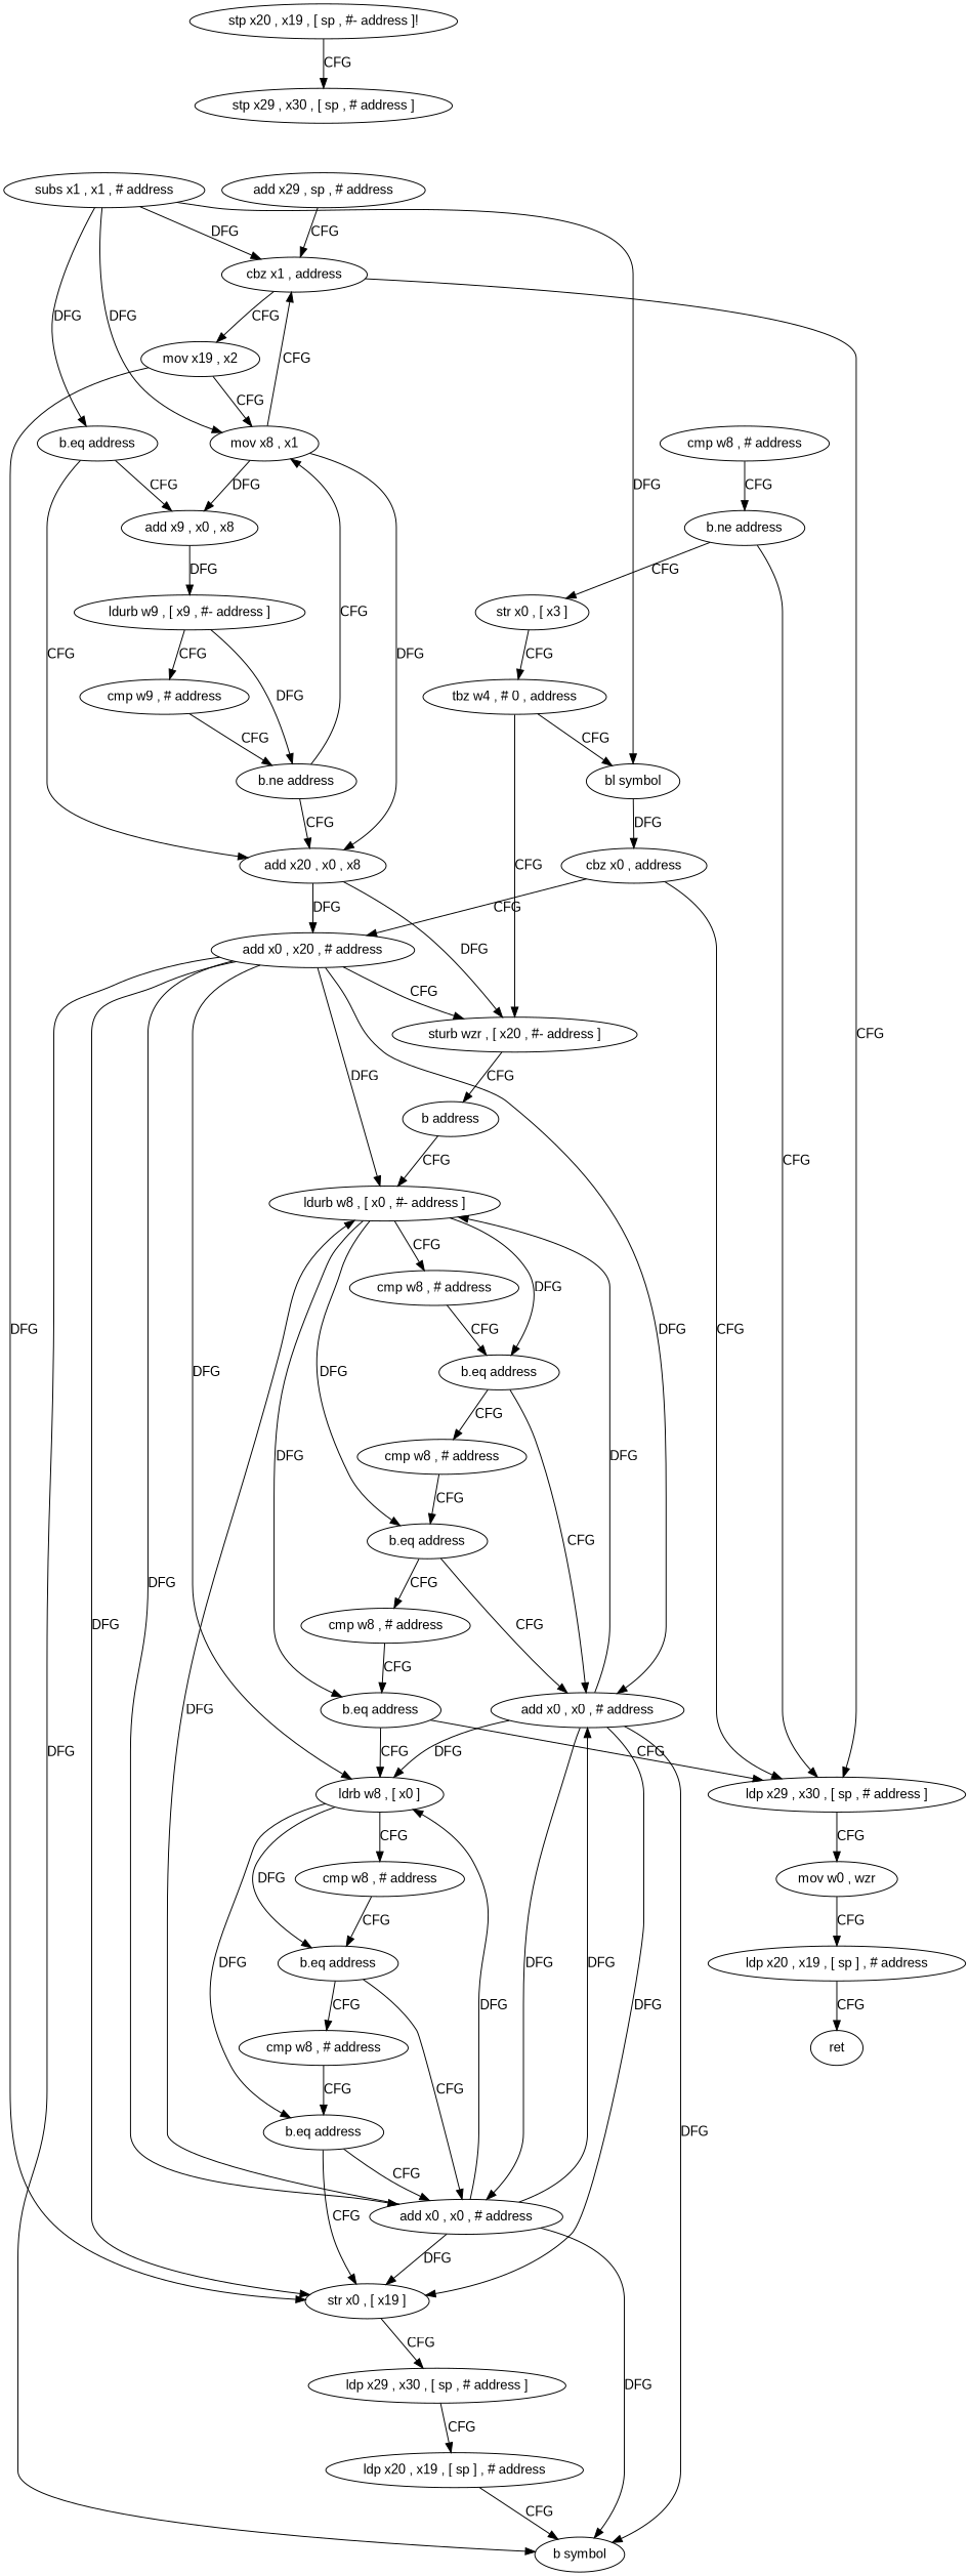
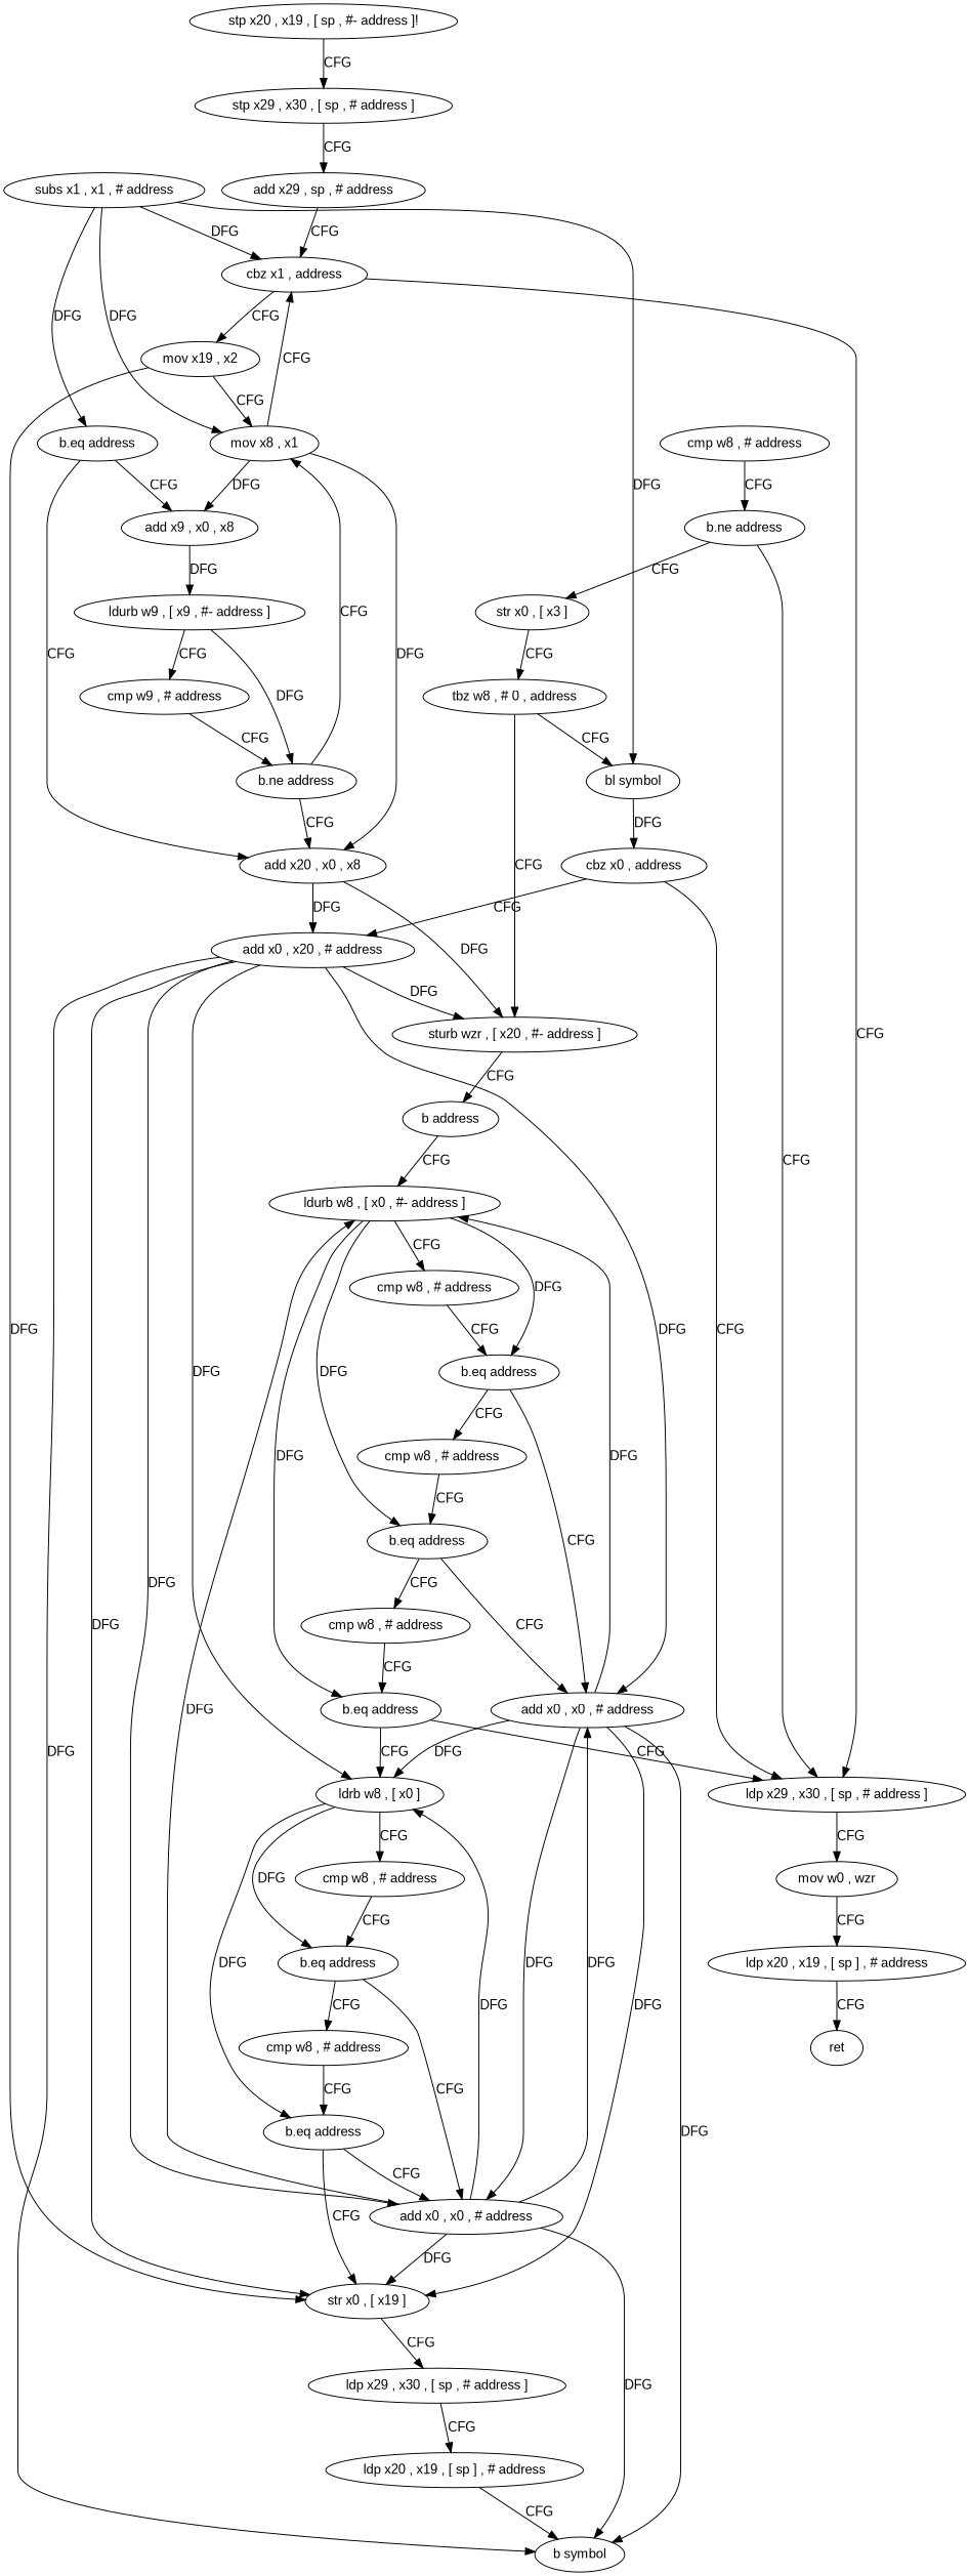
  digraph {
    fontname="Liberation Sans"
    node [fontname="Liberation Sans"]
    edge [fontname="Liberation Sans"]
    n1 [label="stp x20 , x19 , [ sp , #- address ]!"]
    n2 [label="stp x29 , x30 , [ sp , # address ]"]
    n3 [label="add x29 , sp , # address"]
    n4 [label="cbz x1 , address"]
    n5 [label="ldp x29 , x30 , [ sp , # address ]"]
    n6 [label="mov x19 , x2"]
    n7 [label="mov w0 , wzr"]
    n8 [label="mov x8 , x1"]
    n9 [label="str x0 , [ x19 ]"]
    n10 [label="ldp x20 , x19 , [ sp ] , # address"]
    n11 [label="add x20 , x0 , x8"]
    n12 [label="add x9 , x0 , x8"]
    n13 [label="ldp x29 , x30 , [ sp , # address ]"]
    n14 [label=ret]
    n15 [label="add x0 , x20 , # address"]
    n16 [label="sturb wzr , [ x20 , #- address ]"]
    n17 [label="ldurb w9 , [ x9 , #- address ]"]
    n18 [label="subs x1 , x1 , # address"]
    n19 [label="bl symbol"]
    n20 [label="b.eq address"]
    n21 [label="ldurb w8 , [ x0 , #- address ]"]
    n22 [label="add x0 , x0 , # address"]
    n23 [label="ldrb w8 , [ x0 ]"]
    n24 [label="add x0 , x0 , # address"]
    n25 [label="b symbol"]
    n26 [label="b address"]
    n27 [label="cmp w8 , # address"]
    n28 [label="b.ne address"]
    n29 [label="str x0 , [ x3 ]"]
-   n30 [label="tbz w4 , # 0 , address"]
+   n30 [label="tbz w8 , # 0 , address"]
    n31 [label="cmp w9 , # address"]
    n32 [label="b.ne address"]
    n33 [label="cbz x0 , address"]
    n34 [label="cmp w8 , # address"]
    n35 [label="b.eq address"]
    n36 [label="b.eq address"]
    n37 [label="b.eq address"]
    n38 [label="cmp w8 , # address"]
    n39 [label="b.eq address"]
    n40 [label="b.eq address"]
    n41 [label="cmp w8 , # address"]
    n42 [label="cmp w8 , # address"]
    n43 [label="cmp w8 , # address"]
    n44 [label="ldp x20 , x19 , [ sp ] , # address"]
    n1 -> n2 [label=CFG]
+   n2 -> n3 [label=CFG]
    n3 -> n4 [label=CFG]
    n4 -> n5 [label=CFG]
    n4 -> n6 [label=CFG]
    n5 -> n7 [label=CFG]
    n6 -> n8 [label=CFG]
    n6 -> n9 [label=DFG]
    n7 -> n10 [label=CFG]
    n8 -> n4 [label=CFG]
    n8 -> n11 [label=DFG]
    n8 -> n12 [label=DFG]
    n9 -> n13 [label=CFG]
    n10 -> n14 [label=CFG]
    n11 -> n15 [label=DFG]
    n11 -> n16 [label=DFG]
    n12 -> n17 [label=DFG]
    n13 -> n44 [label=CFG]
    n15 -> n9 [label=DFG]
-   n15 -> n16 [label=CFG]
-   n15 -> n21 [label=DFG]
+   n15 -> n16 [label=DFG]
    n15 -> n22 [label=DFG]
    n15 -> n23 [label=DFG]
    n15 -> n24 [label=DFG]
    n15 -> n25 [label=DFG]
    n16 -> n26 [label=CFG]
    n17 -> n31 [label=CFG]
    n17 -> n32 [label=DFG]
    n18 -> n4 [label=DFG]
    n18 -> n8 [label=DFG]
    n18 -> n19 [label=DFG]
    n18 -> n20 [label=DFG]
    n19 -> n33 [label=DFG]
    n20 -> n11 [label=CFG]
    n20 -> n12 [label=CFG]
    n21 -> n34 [label=CFG]
    n21 -> n35 [label=DFG]
    n21 -> n36 [label=DFG]
    n21 -> n37 [label=DFG]
    n22 -> n9 [label=DFG]
    n22 -> n21 [label=DFG]
    n22 -> n23 [label=DFG]
    n22 -> n24 [label=DFG]
    n22 -> n25 [label=DFG]
    n23 -> n38 [label=CFG]
    n23 -> n39 [label=DFG]
    n23 -> n40 [label=DFG]
    n24 -> n9 [label=DFG]
    n24 -> n21 [label=DFG]
    n24 -> n22 [label=DFG]
    n24 -> n23 [label=DFG]
    n24 -> n25 [label=DFG]
    n26 -> n21 [label=CFG]
    n27 -> n28 [label=CFG]
    n28 -> n5 [label=CFG]
    n28 -> n29 [label=CFG]
    n29 -> n30 [label=CFG]
    n30 -> n16 [label=CFG]
    n30 -> n19 [label=CFG]
    n31 -> n32 [label=CFG]
    n32 -> n8 [label=CFG]
    n32 -> n11 [label=CFG]
    n33 -> n5 [label=CFG]
    n33 -> n15 [label=CFG]
    n34 -> n35 [label=CFG]
    n35 -> n22 [label=CFG]
    n35 -> n41 [label=CFG]
    n36 -> n22 [label=CFG]
    n36 -> n42 [label=CFG]
    n37 -> n5 [label=CFG]
    n37 -> n23 [label=CFG]
    n38 -> n39 [label=CFG]
    n39 -> n24 [label=CFG]
    n39 -> n43 [label=CFG]
    n40 -> n9 [label=CFG]
    n40 -> n24 [label=CFG]
    n41 -> n36 [label=CFG]
    n42 -> n37 [label=CFG]
    n43 -> n40 [label=CFG]
    n44 -> n25 [label=CFG]
  }
